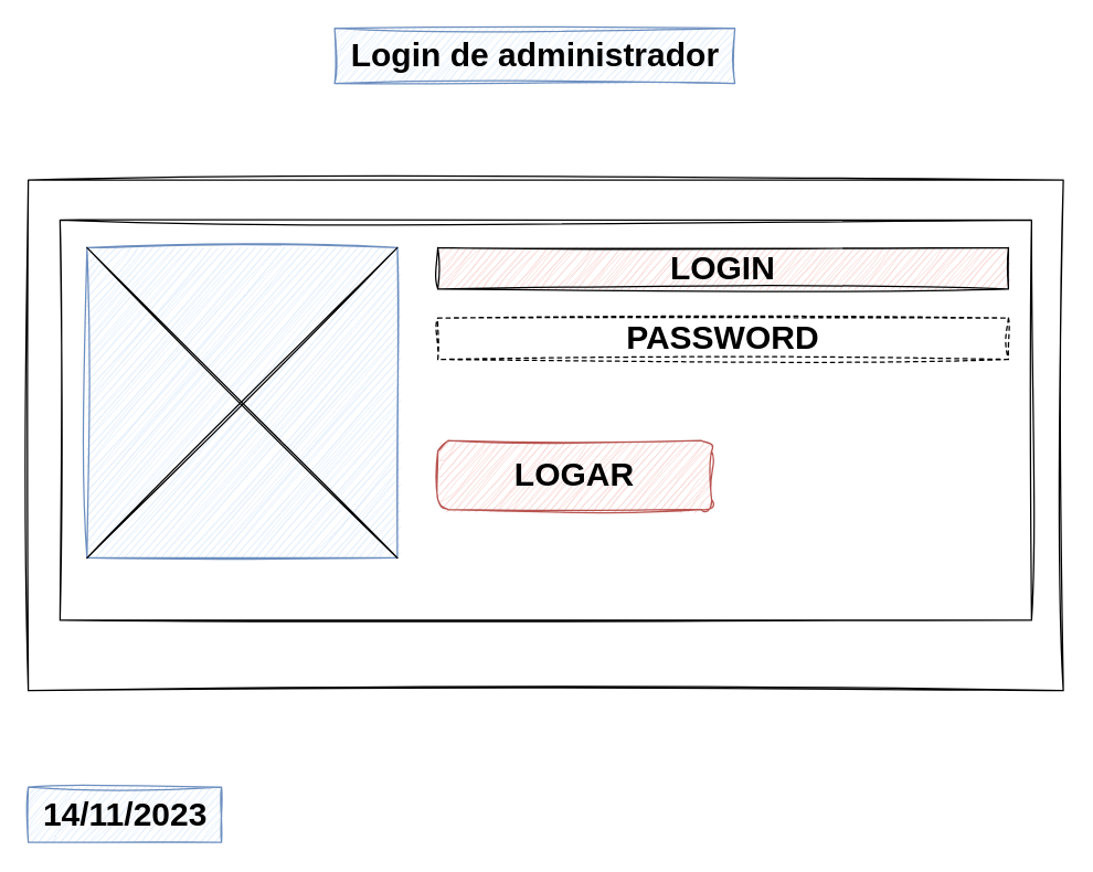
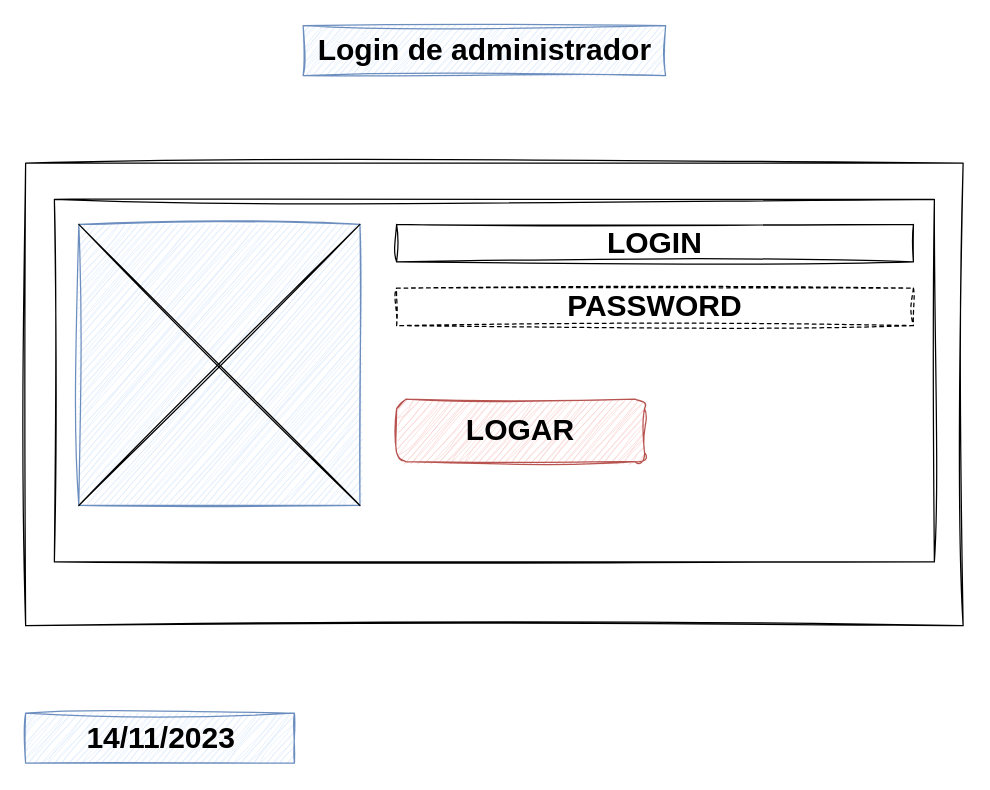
  <mxCell id="0" />
  <mxCell id="1" parent="0" />
  <mxCell id="2" value="" style="rounded=0;whiteSpace=wrap;html=1;strokeColor=default;fontFamily=Helvetica;fontSize=12;fontColor=default;fillColor=default;sketch=1;curveFitting=1;jiggle=2;" parent="1" vertex="1"><mxGeometry x="20" y="130" width="750" height="370" as="geometry" /></mxCell>
  <mxCell id="3" value="&lt;font style=&quot;font-size: 24px;&quot;&gt;&lt;b&gt;Login de administrador&lt;/b&gt;&lt;/font&gt;" style="text;html=1;align=center;verticalAlign=middle;resizable=0;points=[];autosize=1;strokeColor=#6c8ebf;fillColor=#dae8fc;fontSize=12;fontFamily=Helvetica;sketch=1;curveFitting=1;jiggle=2;" parent="1" vertex="1"><mxGeometry x="242" y="20" width="290" height="40" as="geometry" /></mxCell>
- <mxCell id="4" value="&lt;font size=&quot;1&quot; style=&quot;&quot;&gt;&lt;b style=&quot;font-size: 24px;&quot;&gt;14/11/2023&lt;/b&gt;&lt;/font&gt;" style="text;html=1;align=center;verticalAlign=middle;resizable=0;points=[];autosize=1;strokeColor=#6c8ebf;fillColor=#dae8fc;fontSize=12;fontFamily=Helvetica;sketch=1;curveFitting=1;jiggle=2;" parent="1" vertex="1"><mxGeometry x="20" y="570" width="140" height="40" as="geometry" /></mxCell>
+ <mxCell id="4" value="&lt;font size=&quot;1&quot; style=&quot;&quot;&gt;&lt;b style=&quot;font-size: 24px;&quot;&gt;14/11/2023&lt;/b&gt;&lt;/font&gt;" style="text;html=1;align=center;verticalAlign=middle;resizable=0;points=[];autosize=1;strokeColor=#6c8ebf;fillColor=#dae8fc;fontSize=12;fontFamily=Helvetica;sketch=1;curveFitting=1;jiggle=2;" parent="1" vertex="1"><mxGeometry x="20" y="570" width="215" height="40" as="geometry" /></mxCell>
  <mxCell id="5" value="" style="group" vertex="1" connectable="0" parent="1"><mxGeometry x="43" y="159" width="704" height="290" as="geometry" /></mxCell>
  <mxCell id="6" value="" style="rounded=0;whiteSpace=wrap;html=1;strokeColor=default;fontFamily=Helvetica;fontSize=12;fontColor=default;fillColor=default;sketch=1;curveFitting=1;jiggle=2;" parent="5" vertex="1"><mxGeometry width="704" height="290" as="geometry" /></mxCell>
  <mxCell id="7" value="" style="whiteSpace=wrap;html=1;aspect=fixed;rounded=0;shadow=0;glass=0;fillColor=#dae8fc;strokeColor=#6c8ebf;sketch=1;curveFitting=1;jiggle=2;" parent="5" vertex="1"><mxGeometry x="19.556" y="20" width="224.889" height="224.889" as="geometry" /></mxCell>
  <mxCell id="8" value="" style="endArrow=none;html=1;rounded=0;fontFamily=Helvetica;fontSize=12;fontColor=default;entryX=1;entryY=0;entryDx=0;entryDy=0;exitX=0;exitY=1;exitDx=0;exitDy=0;movable=1;resizable=1;rotatable=1;deletable=1;editable=1;locked=0;connectable=1;sketch=1;curveFitting=1;jiggle=2;" parent="5" source="7" target="7" edge="1"><mxGeometry width="50" height="50" relative="1" as="geometry"><mxPoint x="670.476" y="170" as="sourcePoint" /><mxPoint x="838.095" y="120" as="targetPoint" /></mxGeometry></mxCell>
  <mxCell id="9" value="" style="endArrow=none;html=1;rounded=0;fontFamily=Helvetica;fontSize=12;fontColor=default;entryX=0;entryY=0;entryDx=0;entryDy=0;exitX=1;exitY=1;exitDx=0;exitDy=0;movable=1;resizable=1;rotatable=1;deletable=1;editable=1;locked=0;connectable=1;sketch=1;curveFitting=1;jiggle=2;" parent="5" source="7" target="7" edge="1"><mxGeometry width="50" height="50" relative="1" as="geometry"><mxPoint x="549.79" y="120" as="sourcePoint" /><mxPoint x="885.029" y="20" as="targetPoint" /></mxGeometry></mxCell>
- <mxCell id="10" value="&lt;font style=&quot;font-size: 24px;&quot;&gt;&lt;b&gt;LOGIN&lt;/b&gt;&lt;/font&gt;" style="rounded=0;whiteSpace=wrap;html=1;align=center;sketch=1;curveFitting=1;jiggle=2;fillColor=#f8cecc;" parent="5" vertex="1"><mxGeometry x="273.778" y="20" width="413.463" height="30" as="geometry" /></mxCell>
+ <mxCell id="10" value="&lt;font style=&quot;font-size: 24px;&quot;&gt;&lt;b&gt;LOGIN&lt;/b&gt;&lt;/font&gt;" style="rounded=0;whiteSpace=wrap;html=1;align=center;sketch=1;curveFitting=1;jiggle=2;" parent="5" vertex="1"><mxGeometry x="273.778" y="20" width="413.463" height="30" as="geometry" /></mxCell>
  <mxCell id="11" value="&lt;span style=&quot;font-size: 24px;&quot;&gt;&lt;b&gt;PASSWORD&lt;/b&gt;&lt;/span&gt;" style="rounded=0;whiteSpace=wrap;html=1;align=center;sketch=1;curveFitting=1;jiggle=2;dashed=1;" parent="5" vertex="1"><mxGeometry x="273.778" y="71" width="413.463" height="30" as="geometry" /></mxCell>
  <mxCell id="12" value="&lt;font color=&quot;#000000&quot;&gt;&lt;span style=&quot;font-size: 24px;&quot;&gt;&lt;b&gt;LOGAR&lt;/b&gt;&lt;/span&gt;&lt;/font&gt;" style="rounded=1;html=1;shadow=0;dashed=0;whiteSpace=wrap;fontSize=10;fillColor=#f8cecc;align=center;strokeColor=#b85450;fontFamily=Helvetica;sketch=1;curveFitting=1;jiggle=2;" parent="5" vertex="1"><mxGeometry x="273.779" y="159.89" width="198.352" height="50" as="geometry" /></mxCell>
